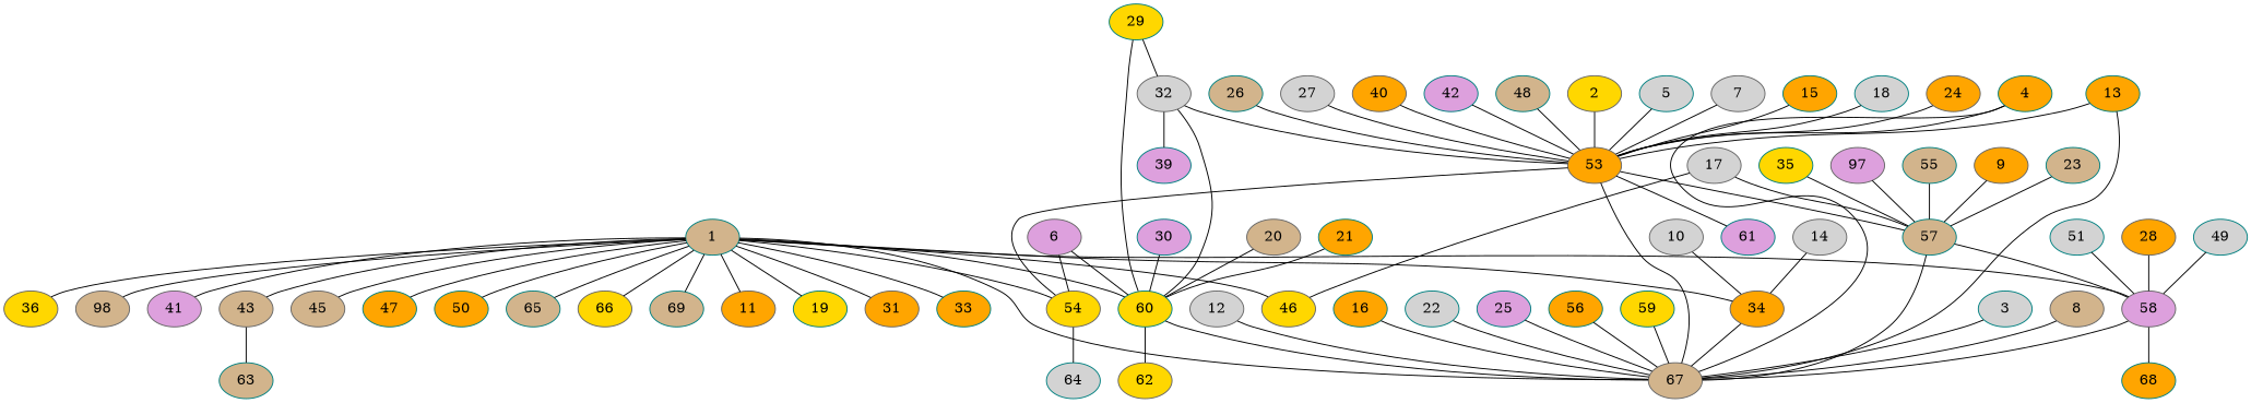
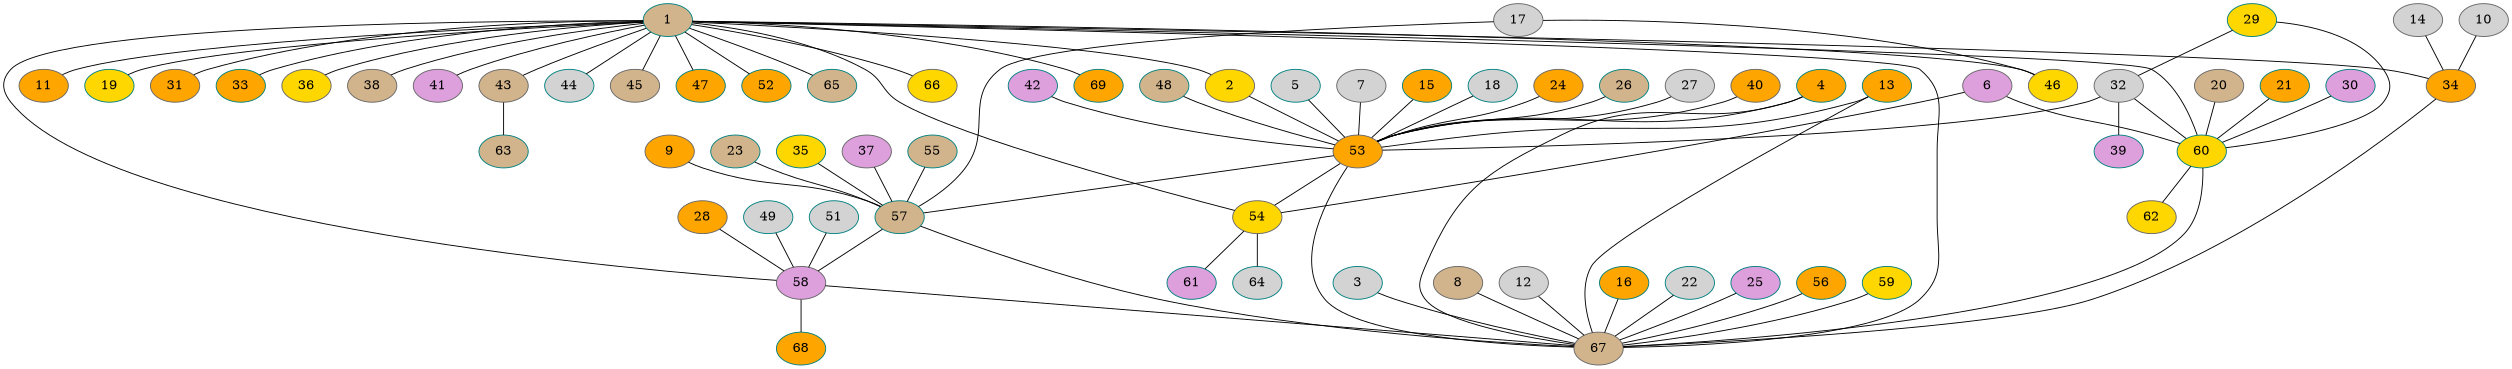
  graph {
    node [color=teal fillcolor=orange style=filled]
    edge [weight=1.0]
    1 [fillcolor=tan]
    2 [color=gray40 fillcolor=gold]
    11 [color=gray40]
    19 [fillcolor=gold]
    31 [color=gray40]
    33
    34 [color=gray40]
    36 [color=gray40 fillcolor=gold]
-   38 [color=gray40 fillcolor=tan label=98]
+   38 [color=gray40 fillcolor=tan]
    41 [color=gray40 fillcolor=plum]
    43 [color=gray40 fillcolor=tan]
+   44 [fillcolor=lightgrey]
    45 [color=gray40 fillcolor=tan]
    46 [color=gray40 fillcolor=gold]
    47
-   52 [label=50]
+   52
    54 [color=gray40 fillcolor=gold]
    58 [color=gray40 fillcolor=plum]
    60 [fillcolor=gold]
    65 [fillcolor=tan]
    66 [color=gray40 fillcolor=gold]
    67 [color=gray40 fillcolor=tan]
-   69 [fillcolor=tan]
+   69
    53 [color=gray40]
    63 [fillcolor=tan]
    61 [fillcolor=plum]
    64 [fillcolor=lightgrey]
    68
    62 [color=gray40 fillcolor=gold]
    57 [fillcolor=tan]
    3 [fillcolor=lightgrey]
    4
    5 [fillcolor=lightgrey]
    6 [color=gray40 fillcolor=plum]
    7 [color=gray40 fillcolor=lightgrey]
    8 [color=gray40 fillcolor=tan]
    9 [color=gray40]
    10 [color=gray40 fillcolor=lightgrey]
    12 [color=gray40 fillcolor=lightgrey]
    13
    14 [color=gray40 fillcolor=lightgrey]
    15
    16
    17 [color=gray40 fillcolor=lightgrey]
    18 [fillcolor=lightgrey]
    20 [color=gray40 fillcolor=tan]
    21
    22 [fillcolor=lightgrey]
    23 [fillcolor=tan]
    24 [color=gray40]
    25 [fillcolor=plum]
    26 [fillcolor=tan]
    27 [color=gray40 fillcolor=lightgrey]
    28 [color=gray40]
    29 [fillcolor=gold]
    32 [color=gray40 fillcolor=lightgrey]
    39 [fillcolor=plum]
    30 [fillcolor=plum]
    35 [fillcolor=gold]
-   37 [color=gray40 fillcolor=plum label=97]
+   37 [color=gray40 fillcolor=plum]
    40 [color=gray40]
    42 [fillcolor=plum]
    48 [fillcolor=tan]
    49 [fillcolor=lightgrey]
    51 [fillcolor=lightgrey]
    55 [fillcolor=tan]
    56
    59 [fillcolor=gold]
+   1 -- 2
    1 -- 11
    1 -- 19
    1 -- 31
    1 -- 33
    1 -- 34
    1 -- 36
    1 -- 38
    1 -- 41
    1 -- 43 [weight=2.0]
+   1 -- 44
    1 -- 45
    1 -- 46
    1 -- 47
    1 -- 52
    1 -- 54
    1 -- 58
    1 -- 60
    1 -- 65
    1 -- 66
    1 -- 67 [weight=2.0]
    1 -- 69
    2 -- 53
    34 -- 67
    43 -- 63
-   53 -- 61
+   54 -- 61
    54 -- 64
    58 -- 67
    58 -- 68
    60 -- 67
    60 -- 62
    53 -- 54
    53 -- 67 [weight=2.0]
    53 -- 57
    57 -- 58
    57 -- 67
    3 -- 67
    4 -- 67
    4 -- 53
    5 -- 53
    6 -- 54
    6 -- 60
    7 -- 53
    8 -- 67
    9 -- 57
    10 -- 34
    12 -- 67
    13 -- 67
    13 -- 53
    14 -- 34
    15 -- 53
    16 -- 67
    17 -- 46
    17 -- 57
    18 -- 53
    20 -- 60
    21 -- 60
    22 -- 67
    23 -- 57
    24 -- 53
    25 -- 67
    26 -- 53
    27 -- 53
    28 -- 58
    29 -- 60
    29 -- 32
    32 -- 60
    32 -- 53
    32 -- 39
    30 -- 60
    35 -- 57
    37 -- 57
    40 -- 53
    42 -- 53
    48 -- 53
    49 -- 58
    51 -- 58
    55 -- 57
    56 -- 67
    59 -- 67
  }
